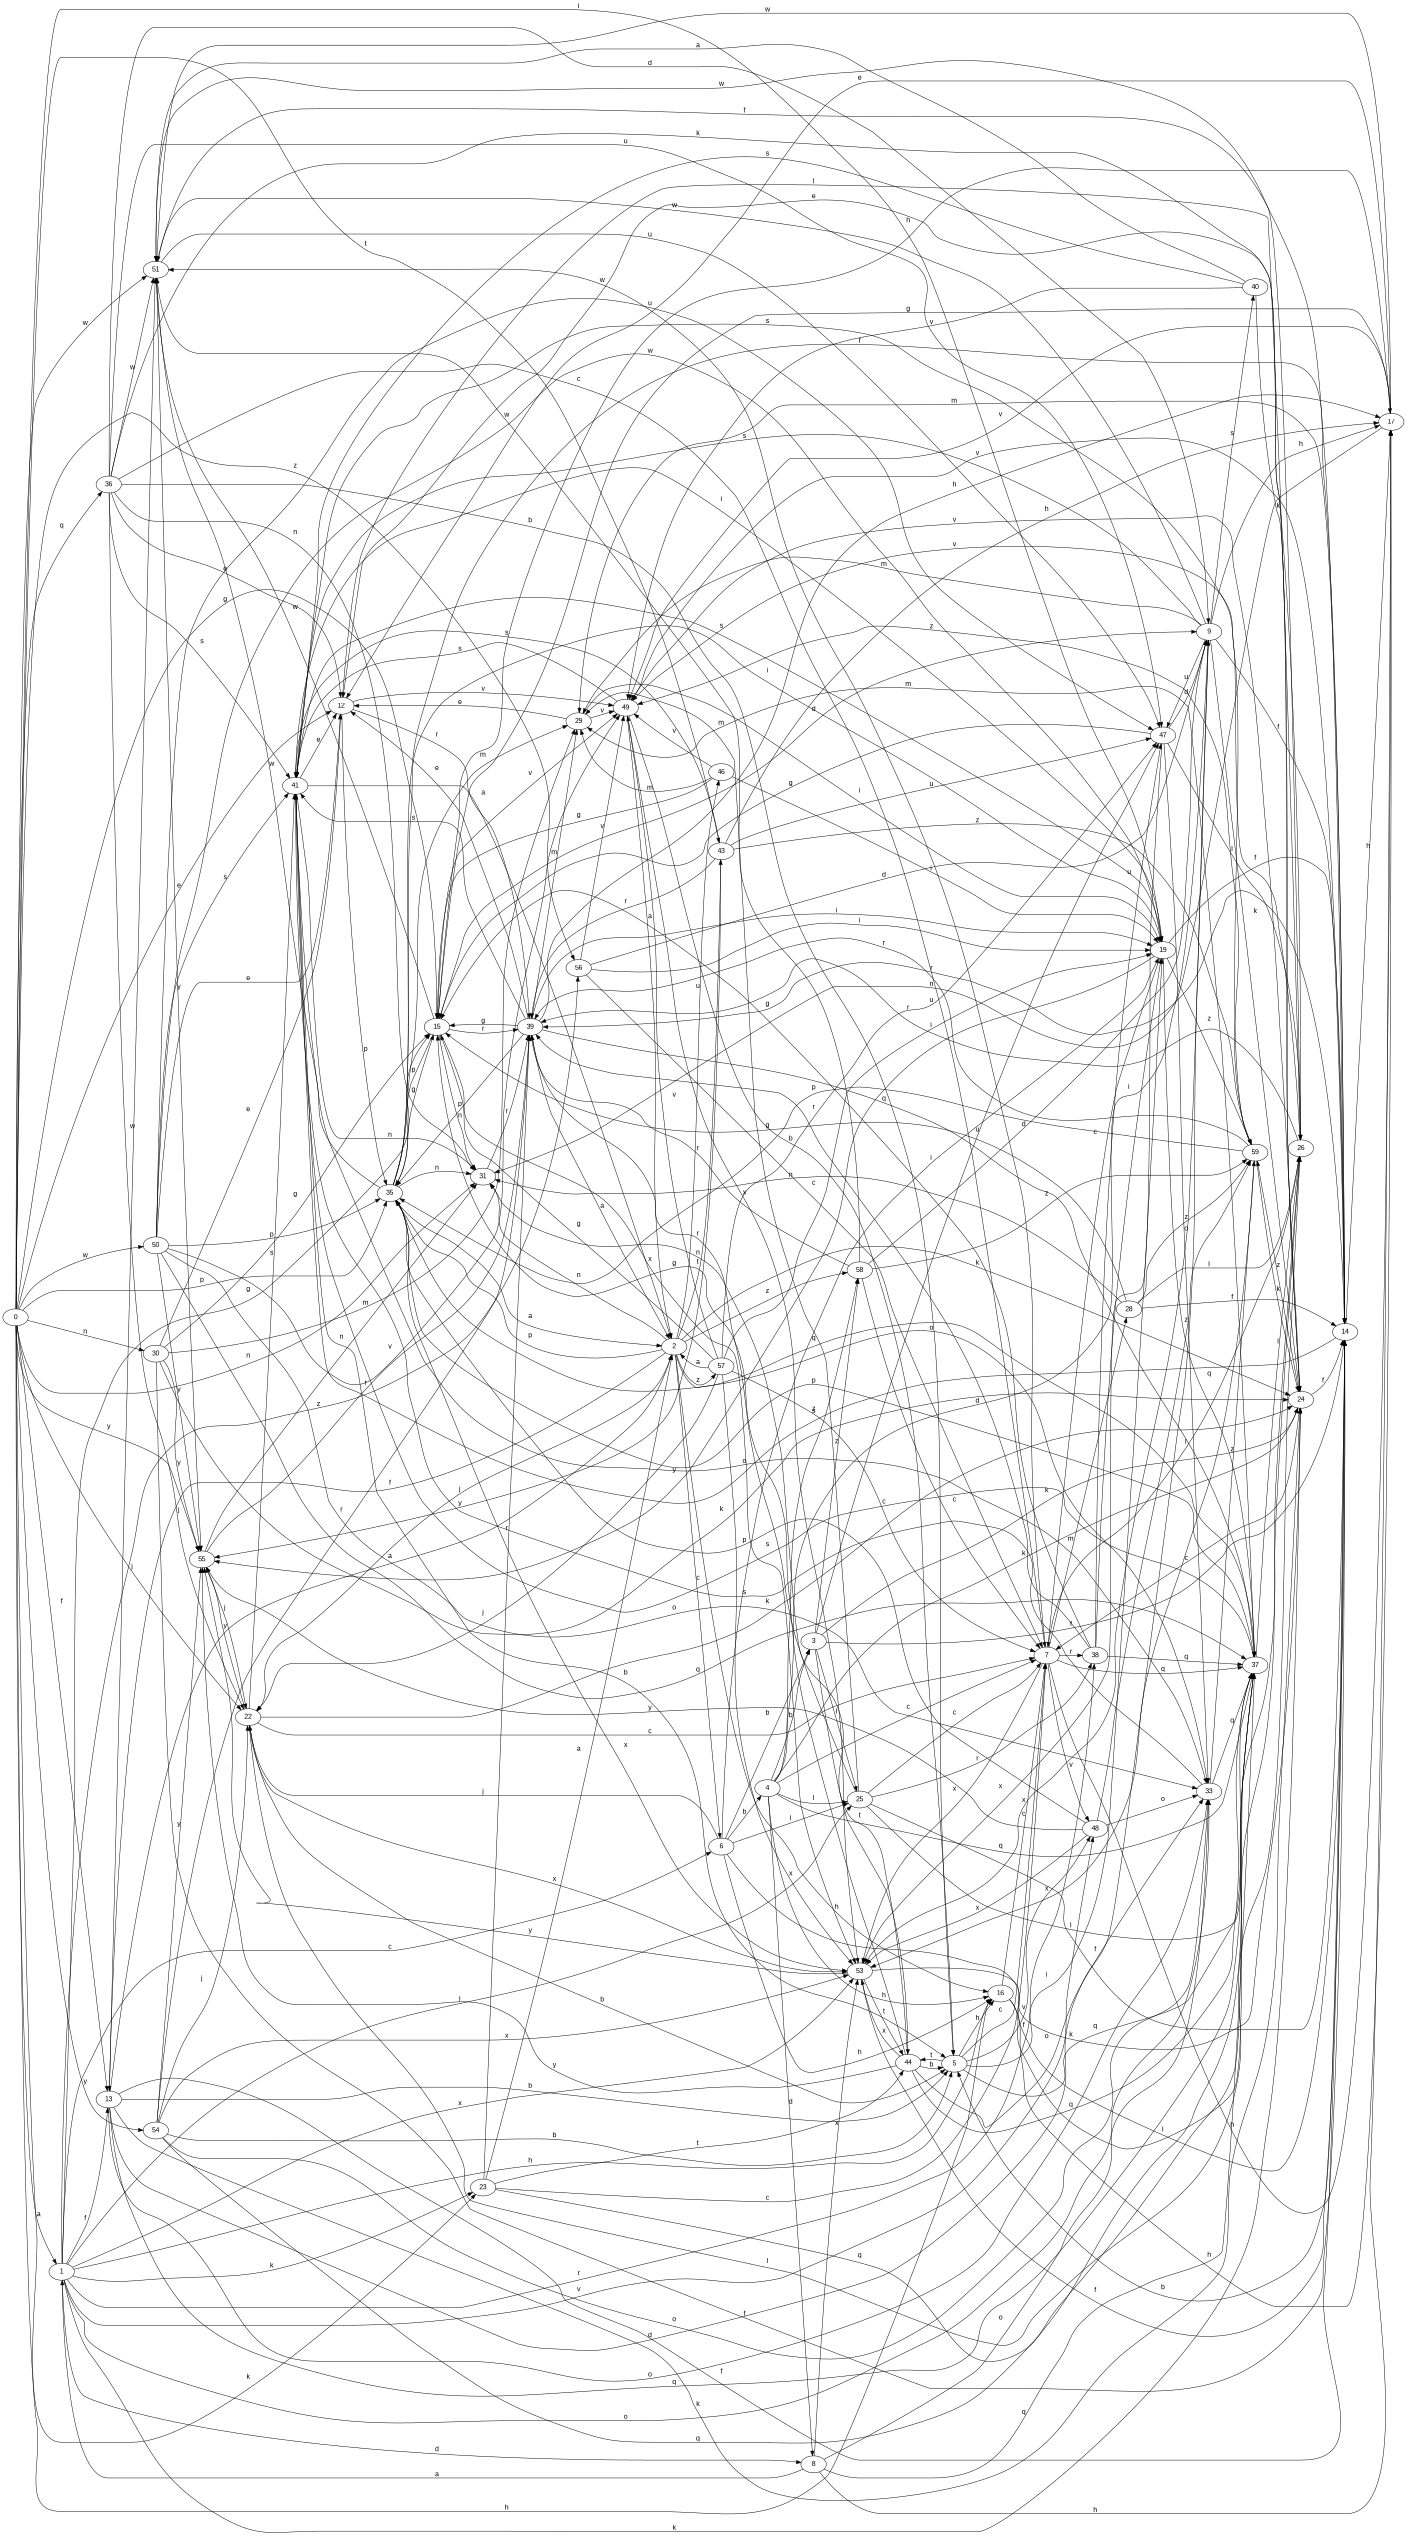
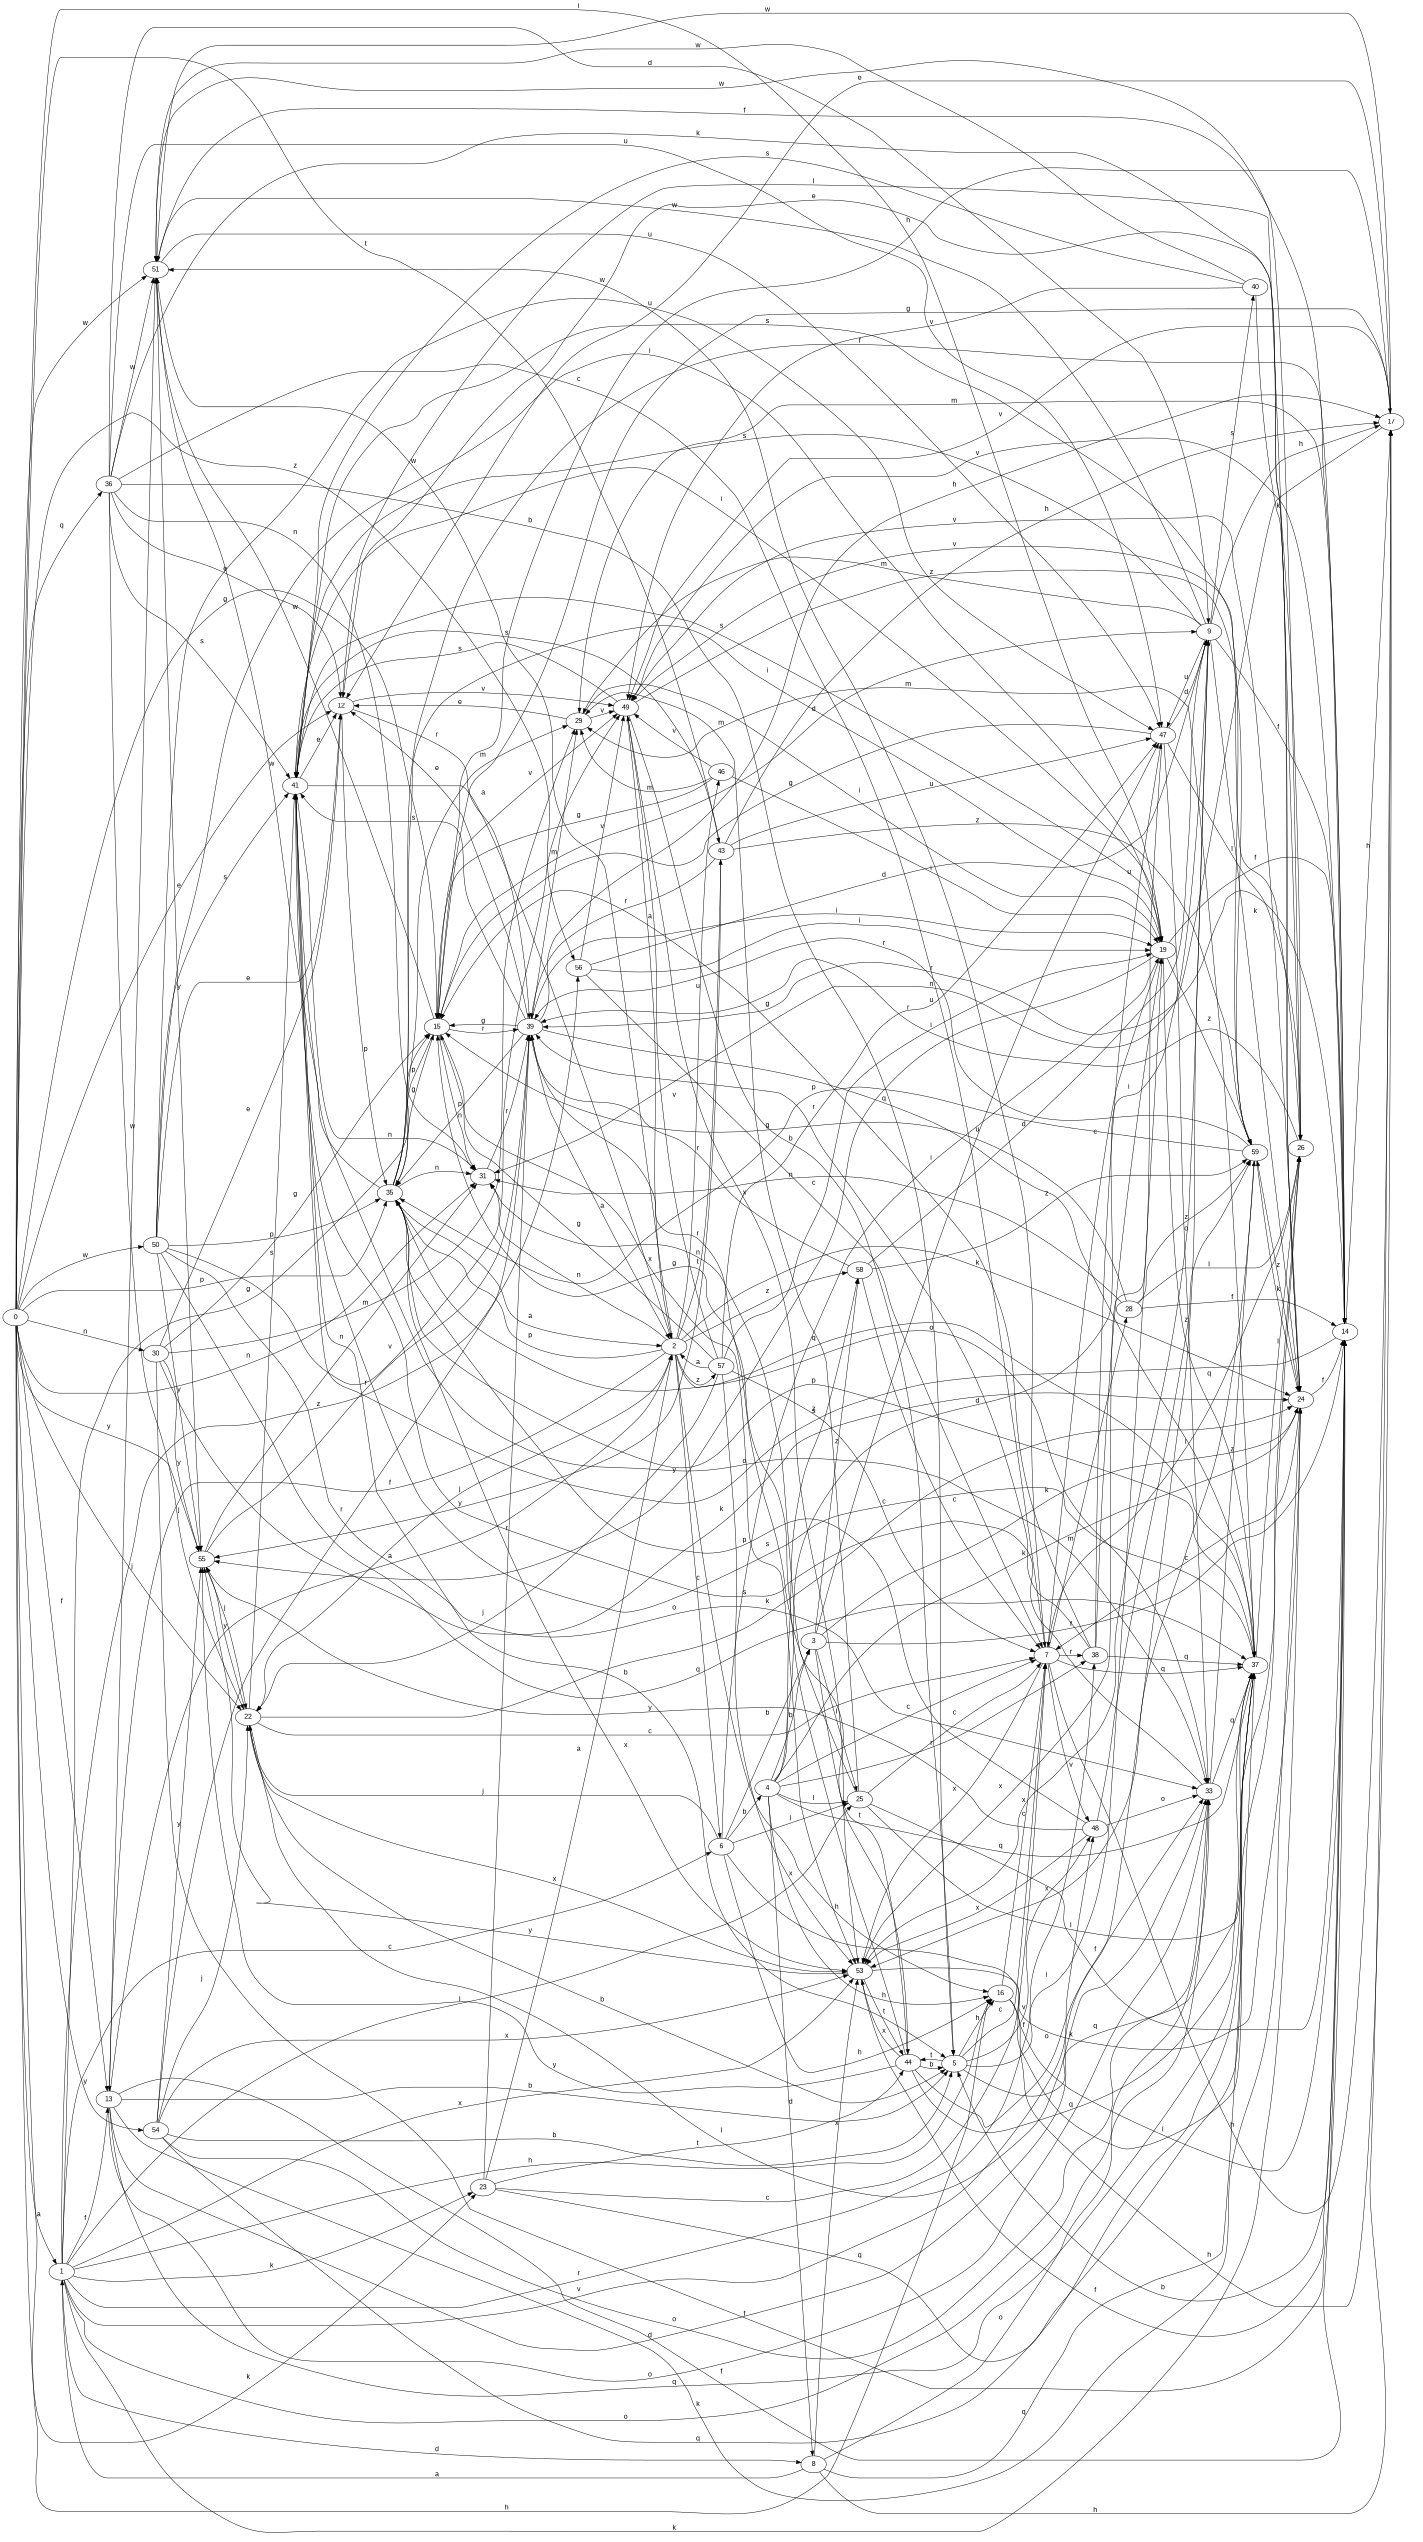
  strict digraph {
    fontname="Liberation Sans"
    rankdir=LR
    node [fontname="Liberation Sans"]
    edge [fontname="Liberation Sans"]
    0
    1
    12
    13
    15
    16
    19
    22
    23
    30
    31
    35
    36
    43
    50
    51
    54
    55
    56
    6
    8
    24
    25
    33
    38
    48
    53
    26
    39
    49
    2
    14
    9
    37
    5
    17
    7
    41
    59
    44
    29
    47
    3
    4
    46
    57
    58
    28
    40
    0 -> 1 [label=a]
    0 -> 12 [label=e]
    0 -> 13 [label=f]
    0 -> 15 [label=g]
    0 -> 16 [label=h]
    0 -> 19 [label=i]
    0 -> 22 [label=j]
    0 -> 23 [label=k]
    0 -> 30 [label=n]
    0 -> 31 [label=n]
    0 -> 35 [label=p]
    0 -> 36 [label=q]
    0 -> 43 [label=t]
    0 -> 50 [label=w]
    0 -> 51 [label=w]
    0 -> 54 [label=y]
    0 -> 55 [label=y]
    0 -> 56 [label=z]
    1 -> 13 [label=f]
    1 -> 15 [label=g]
    1 -> 16 [label=h]
    1 -> 23 [label=k]
    1 -> 56 [label=z]
    1 -> 6 [label=c]
    1 -> 8 [label=d]
    1 -> 24 [label=k]
    1 -> 25 [label=l]
    1 -> 33 [label=o]
    1 -> 38 [label=r]
    1 -> 48 [label=v]
    1 -> 53 [label=x]
    12 -> 35 [label=p]
    12 -> 26 [label=l]
    12 -> 39 [label=r]
    12 -> 49 [label=v]
    13 -> 51 [label=w]
    13 -> 24 [label=k]
    13 -> 33 [label=o]
    13 -> 2 [label=a]
    13 -> 14 [label=f]
    13 -> 9 [label=d]
    13 -> 37 [label=q]
    13 -> 5 [label=b]
    15 -> 31 [label=n]
    15 -> 35 [label=p]
    15 -> 51 [label=w]
    15 -> 53 [label=x]
    15 -> 39 [label=r]
    15 -> 49 [label=v]
    15 -> 9 [label=d]
    15 -> 17 [label=h]
    16 -> 26 [label=l]
    16 -> 17 [label=h]
    16 -> 7 [label=c]
    19 -> 55 [label=y]
    19 -> 14 [label=f]
    19 -> 37 [label=q]
    19 -> 7 [label=c]
    19 -> 41 [label=s]
    19 -> 59 [label=z]
    22 -> 55 [label=y]
    22 -> 24 [label=k]
    22 -> 53 [label=x]
-   22 -> 26 [label=l]
+   22 -> 33 [label=l]
    22 -> 5 [label=b]
    22 -> 7 [label=c]
    22 -> 41 [label=s]
    23 -> 39 [label=r]
    23 -> 2 [label=a]
    23 -> 37 [label=q]
    23 -> 7 [label=c]
    23 -> 44 [label=t]
    30 -> 12 [label=e]
    30 -> 15 [label=g]
    30 -> 55 [label=y]
    30 -> 24 [label=k]
    30 -> 14 [label=f]
    30 -> 29 [label=m]
    31 -> 39 [label=r]
    35 -> 15 [label=g]
    35 -> 19 [label=i]
    35 -> 31 [label=n]
    35 -> 51 [label=w]
    35 -> 53 [label=x]
    35 -> 2 [label=a]
    35 -> 14 [label=f]
    35 -> 37 [label=q]
    35 -> 29 [label=m]
    36 -> 12 [label=e]
    36 -> 22 [label=j]
    36 -> 31 [label=n]
    36 -> 51 [label=w]
    36 -> 24 [label=k]
    36 -> 9 [label=d]
    36 -> 5 [label=b]
    36 -> 7 [label=c]
    36 -> 41 [label=s]
    36 -> 47 [label=u]
    43 -> 55 [label=y]
    43 -> 39 [label=r]
    43 -> 17 [label=h]
    43 -> 41 [label=s]
    43 -> 59 [label=z]
    43 -> 47 [label=u]
    50 -> 12 [label=e]
-   50 -> 19 [label=w]
+   50 -> 19 [label=i]
    50 -> 35 [label=p]
    50 -> 55 [label=y]
    50 -> 33 [label=o]
    50 -> 49 [label=v]
    50 -> 37 [label=q]
    50 -> 41 [label=s]
    50 -> 47 [label=u]
    51 -> 55 [label=y]
    51 -> 14 [label=f]
    51 -> 47 [label=u]
    54 -> 22 [label=j]
    54 -> 55 [label=y]
    54 -> 33 [label=o]
    54 -> 53 [label=x]
    54 -> 39 [label=r]
    54 -> 37 [label=q]
    54 -> 5 [label=b]
    55 -> 22 [label=j]
    55 -> 31 [label=n]
    55 -> 39 [label=r]
    56 -> 19 [label=i]
    56 -> 49 [label=v]
    56 -> 9 [label=d]
    56 -> 7 [label=c]
    6 -> 16 [label=h]
    6 -> 19 [label=i]
    6 -> 22 [label=j]
    6 -> 25 [label=l]
    6 -> 14 [label=f]
    6 -> 3 [label=b]
    6 -> 4 [label=b]
    8 -> 1 [label=a]
    8 -> 33 [label=o]
    8 -> 53 [label=x]
    8 -> 37 [label=q]
    8 -> 17 [label=h]
    24 -> 49 [label=v]
    24 -> 14 [label=f]
    24 -> 7 [label=c]
    24 -> 59 [label=z]
    25 -> 26 [label=l]
    25 -> 39 [label=r]
    25 -> 14 [label=f]
    25 -> 7 [label=c]
    25 -> 29 [label=m]
    33 -> 37 [label=q]
    33 -> 41 [label=s]
    33 -> 59 [label=z]
    38 -> 15 [label=g]
    38 -> 19 [label=i]
    38 -> 39 [label=r]
    38 -> 37 [label=q]
    38 -> 47 [label=u]
    48 -> 35 [label=p]
    48 -> 55 [label=y]
    48 -> 33 [label=o]
    48 -> 53 [label=x]
    48 -> 59 [label=z]
    53 -> 55 [label=y]
    53 -> 24 [label=k]
    53 -> 14 [label=f]
    53 -> 44 [label=t]
    26 -> 12 [label=e]
    26 -> 51 [label=w]
    26 -> 39 [label=r]
    26 -> 49 [label=v]
    39 -> 12 [label=e]
    39 -> 15 [label=g]
    39 -> 19 [label=i]
    39 -> 35 [label=p]
    39 -> 2 [label=a]
    39 -> 37 [label=q]
    39 -> 17 [label=h]
    39 -> 41 [label=s]
    39 -> 29 [label=m]
    49 -> 53 [label=x]
    49 -> 2 [label=a]
    49 -> 5 [label=b]
    49 -> 41 [label=s]
-   59 -> 49 [label=z]
+   49 -> 59 [label=z]
    2 -> 13 [label=f]
    2 -> 16 [label=h]
    2 -> 22 [label=j]
    2 -> 31 [label=n]
    2 -> 35 [label=p]
    2 -> 43 [label=t]
    2 -> 6 [label=c]
    2 -> 24 [label=k]
    2 -> 33 [label=o]
    2 -> 46 [label=u]
    2 -> 57 [label=z]
    2 -> 58 [label=z]
    14 -> 39 [label=r]
    14 -> 49 [label=v]
    14 -> 5 [label=b]
    14 -> 17 [label=h]
    14 -> 41 [label=s]
    14 -> 29 [label=m]
    9 -> 51 [label=w]
    9 -> 24 [label=k]
    9 -> 53 [label=x]
    9 -> 14 [label=f]
    9 -> 17 [label=h]
    9 -> 41 [label=s]
    9 -> 29 [label=m]
    9 -> 47 [label=u]
    9 -> 40 [label=s]
    37 -> 35 [label=p]
    37 -> 26 [label=l]
    37 -> 41 [label=s]
    37 -> 29 [label=m]
    5 -> 16 [label=h]
    5 -> 19 [label=i]
    5 -> 48 [label=v]
    5 -> 37 [label=q]
    5 -> 7 [label=c]
    5 -> 44 [label=t]
    17 -> 12 [label=e]
    17 -> 15 [label=g]
    17 -> 31 [label=n]
    17 -> 51 [label=w]
    17 -> 49 [label=v]
    7 -> 51 [label=w]
    7 -> 38 [label=r]
    7 -> 48 [label=v]
    7 -> 53 [label=x]
    7 -> 26 [label=l]
    7 -> 37 [label=q]
    7 -> 17 [label=h]
    7 -> 28 [label=m]
    41 -> 12 [label=e]
    41 -> 19 [label=i]
    41 -> 31 [label=n]
    41 -> 33 [label=o]
    41 -> 2 [label=a]
    41 -> 5 [label=b]
    59 -> 35 [label=p]
    59 -> 24 [label=k]
    59 -> 53 [label=x]
    59 -> 39 [label=r]
    59 -> 41 [label=s]
    44 -> 15 [label=g]
    44 -> 31 [label=n]
    44 -> 55 [label=y]
    44 -> 33 [label=o]
    44 -> 53 [label=x]
    44 -> 37 [label=q]
    44 -> 5 [label=b]
    29 -> 12 [label=e]
    29 -> 19 [label=i]
    29 -> 49 [label=v]
    47 -> 15 [label=g]
    47 -> 33 [label=o]
    47 -> 53 [label=x]
    47 -> 26 [label=l]
    47 -> 9 [label=d]
    3 -> 24 [label=k]
    3 -> 25 [label=l]
    3 -> 14 [label=f]
    3 -> 44 [label=t]
    3 -> 47 [label=u]
    3 -> 58 [label=z]
    4 -> 16 [label=h]
    4 -> 8 [label=d]
    4 -> 24 [label=k]
    4 -> 25 [label=l]
-   25 -> 38 [label=r]
+   4 -> 38 [label=r]
    4 -> 9 [label=d]
    4 -> 37 [label=q]
    4 -> 7 [label=c]
    4 -> 3 [label=b]
    4 -> 58 [label=z]
    46 -> 15 [label=g]
    46 -> 19 [label=i]
    46 -> 49 [label=v]
    46 -> 29 [label=m]
    57 -> 15 [label=g]
    57 -> 19 [label=i]
    57 -> 22 [label=j]
    57 -> 53 [label=x]
    57 -> 49 [label=v]
    57 -> 2 [label=a]
    57 -> 7 [label=c]
    57 -> 47 [label=u]
-   58 -> 51 [label=w]
+   2 -> 51 [label=w]
    58 -> 39 [label=r]
    58 -> 9 [label=d]
    58 -> 7 [label=c]
    58 -> 59 [label=z]
    28 -> 15 [label=g]
    28 -> 31 [label=n]
    28 -> 26 [label=l]
    28 -> 14 [label=f]
    28 -> 59 [label=z]
-   40 -> 51 [label=a]
+   40 -> 51 [label=w]
    40 -> 24 [label=k]
    40 -> 49 [label=v]
    40 -> 41 [label=s]
  }
